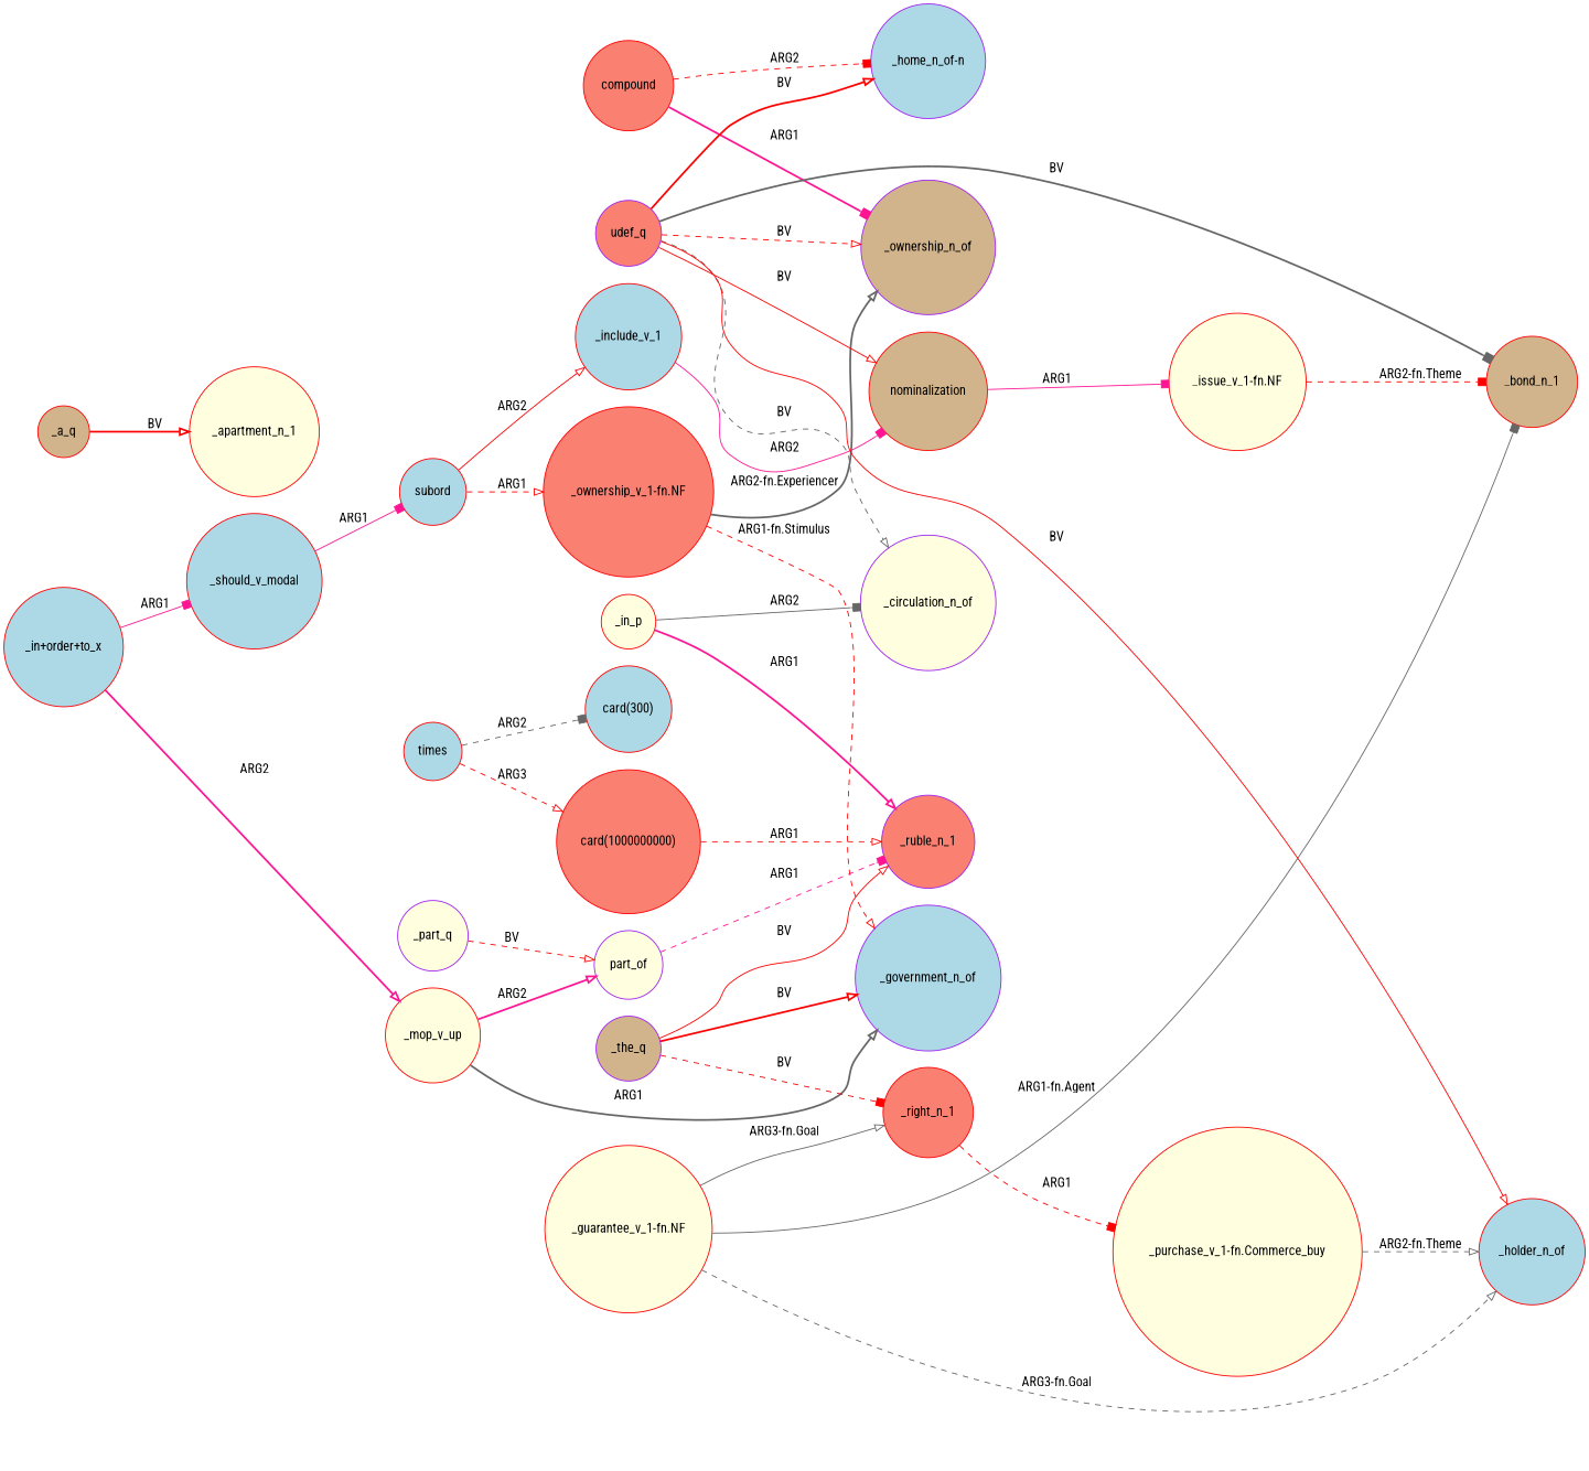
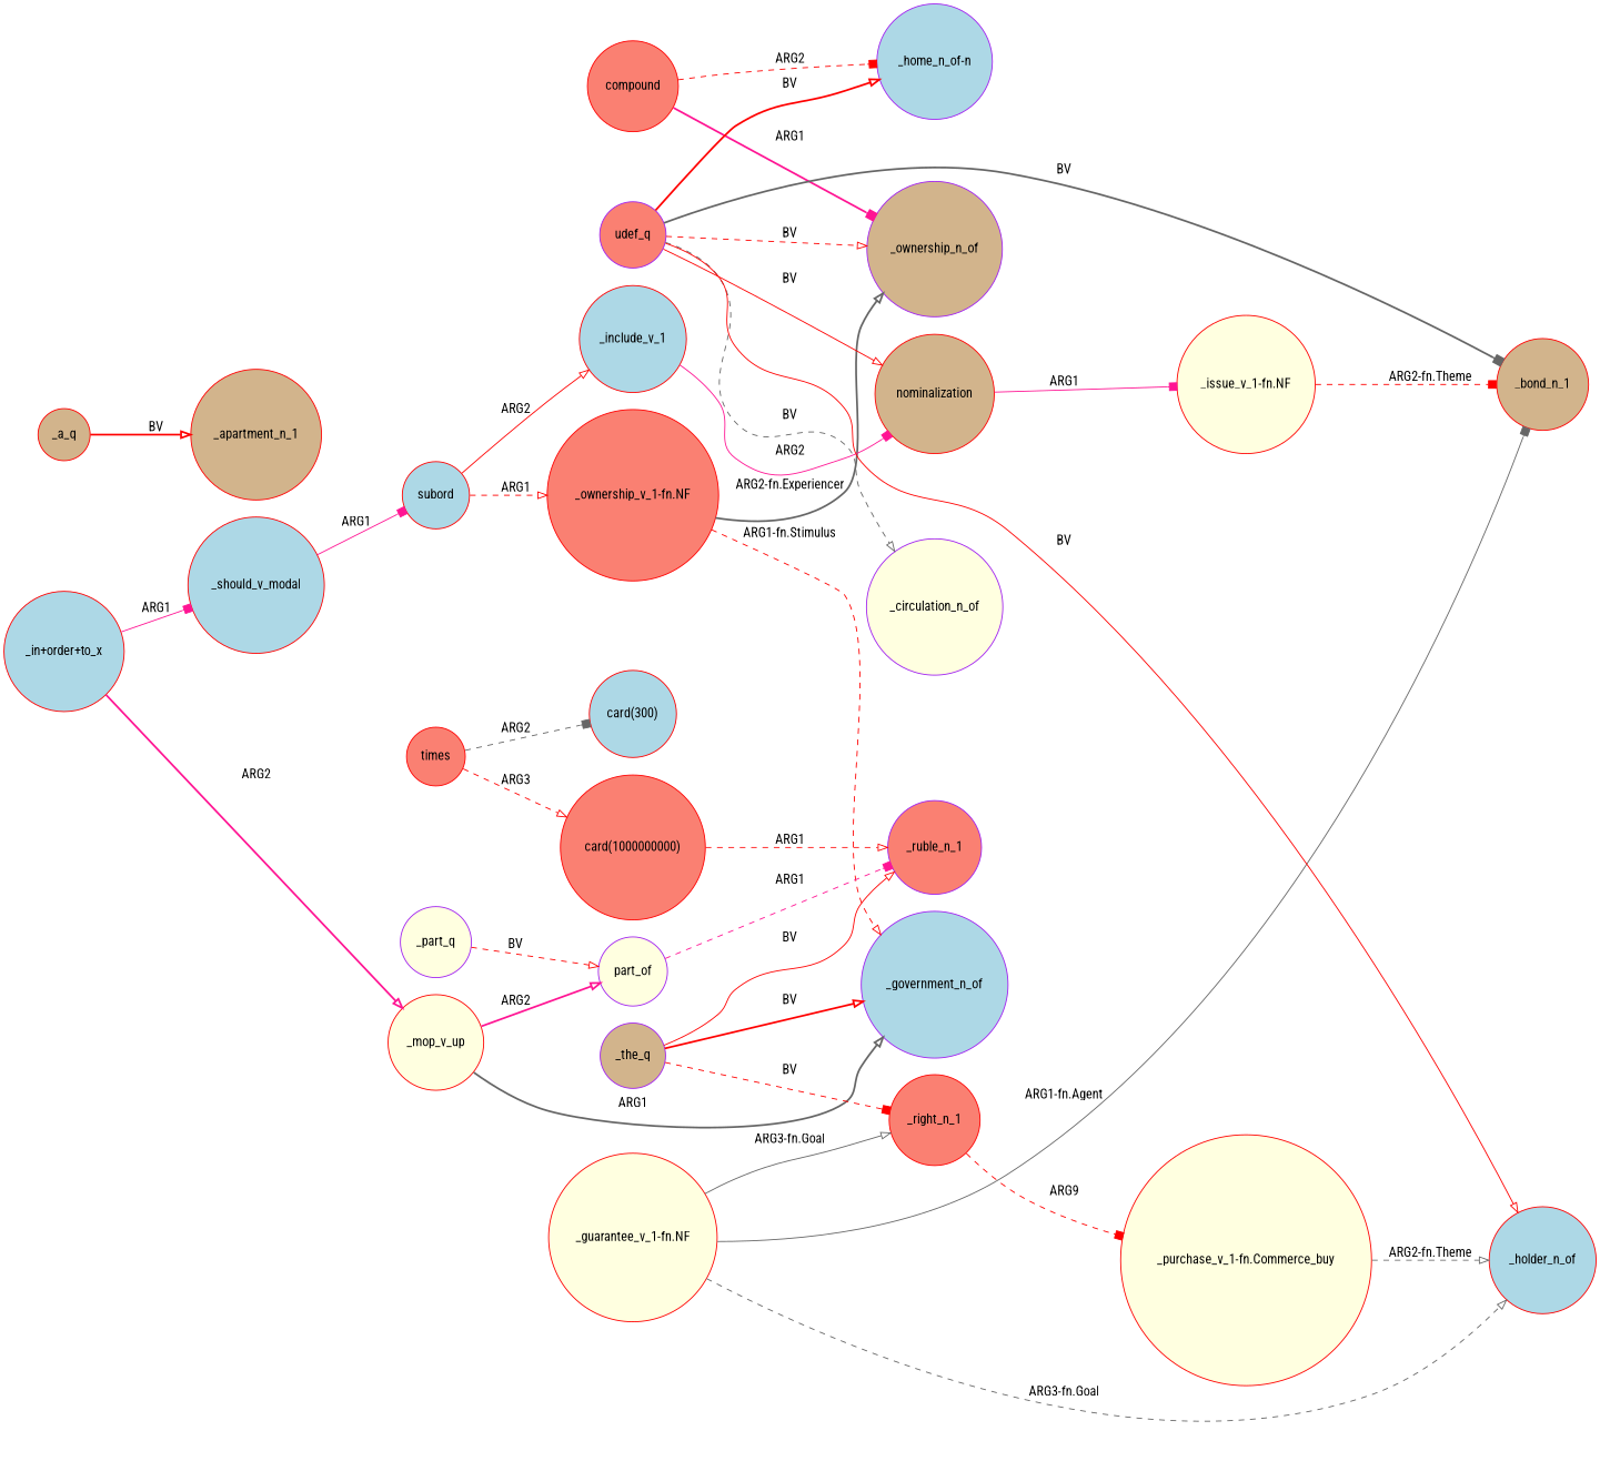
  digraph {
    fontname="Roboto Condensed"
    rankdir=LR
    node [color=red fillcolor=lightblue fontname="Roboto Condensed" shape=circle style=filled]
    edge [arrowhead=onormal color=red fontname="Roboto Condensed" style=dashed]
    compound [fillcolor=salmon]
    _ownership_n_of [color=purple fillcolor=tan]
    "_home_n_of-n" [color=purple]
    "card(1000000000)" [fillcolor=salmon]
    _ruble_n_1 [color=purple fillcolor=salmon]
    n6 [fillcolor=salmon label="_ownership_v_1-fn.NF"]
    _government_n_of [color=purple]
-   _in_p [fillcolor=lightyellow]
    _circulation_n_of [color=purple fillcolor=lightyellow]
    "_in+order+to_x"
    _should_v_modal
    _mop_v_up [fillcolor=lightyellow]
    subord
    part_of [color=purple fillcolor=lightyellow]
    _include_v_1
    nominalization [fillcolor=tan]
    "_issue_v_1-fn.NF" [fillcolor=lightyellow]
    _bond_n_1 [fillcolor=tan]
    "_guarantee_v_1-fn.NF" [fillcolor=lightyellow]
    _right_n_1 [fillcolor=salmon]
    _holder_n_of
    "_purchase_v_1-fn.Commerce_buy" [fillcolor=lightyellow]
    udef_q [color=purple fillcolor=salmon]
-   times
+   times [fillcolor=salmon]
    "card(300)"
    n26 [color=purple fillcolor=lightyellow label=_part_q]
-   _apartment_n_1 [fillcolor=lightyellow]
+   _apartment_n_1 [fillcolor=tan]
    _the_q [color=purple fillcolor=tan]
    _a_q [fillcolor=tan]
    compound -> _ownership_n_of [arrowhead=box color=deeppink label=ARG1 style=bold]
    compound -> "_home_n_of-n" [arrowhead=box label=ARG2]
    "card(1000000000)" -> _ruble_n_1 [label=ARG1]
    n6 -> _ownership_n_of [color=gray40 label="ARG2-fn.Experiencer" style=bold]
    n6 -> _government_n_of [label="ARG1-fn.Stimulus"]
-   _in_p -> _ruble_n_1 [color=deeppink label=ARG1 style=bold]
-   _in_p -> _circulation_n_of [arrowhead=box color=gray40 label=ARG2 style=solid]
    "_in+order+to_x" -> _should_v_modal [arrowhead=box color=deeppink label=ARG1 style=solid]
    "_in+order+to_x" -> _mop_v_up [color=deeppink label=ARG2 style=bold]
    _should_v_modal -> subord [arrowhead=box color=deeppink label=ARG1 style=solid]
    _mop_v_up -> _government_n_of [color=gray40 label=ARG1 style=bold]
    _mop_v_up -> part_of [color=deeppink label=ARG2 style=bold]
    subord -> n6 [label=ARG1]
    subord -> _include_v_1 [label=ARG2 style=solid]
    part_of -> _ruble_n_1 [arrowhead=box color=deeppink label=ARG1]
    _include_v_1 -> nominalization [arrowhead=box color=deeppink label=ARG2 style=solid]
    nominalization -> "_issue_v_1-fn.NF" [arrowhead=box color=deeppink label=ARG1 style=solid]
    "_issue_v_1-fn.NF" -> _bond_n_1 [arrowhead=box label="ARG2-fn.Theme"]
    "_guarantee_v_1-fn.NF" -> _bond_n_1 [arrowhead=box color=gray40 label="ARG1-fn.Agent" style=solid]
    "_guarantee_v_1-fn.NF" -> _right_n_1 [color=gray40 label="ARG3-fn.Goal" style=solid]
    "_guarantee_v_1-fn.NF" -> _holder_n_of [color=gray40 label="ARG3-fn.Goal"]
-   _right_n_1 -> "_purchase_v_1-fn.Commerce_buy" [arrowhead=box label=ARG1]
+   _right_n_1 -> "_purchase_v_1-fn.Commerce_buy" [arrowhead=box label=ARG9]
    "_purchase_v_1-fn.Commerce_buy" -> _holder_n_of [color=gray40 label="ARG2-fn.Theme"]
    udef_q -> _ownership_n_of [label=BV]
    udef_q -> "_home_n_of-n" [label=BV style=bold]
    udef_q -> _circulation_n_of [color=gray40 label=BV]
    udef_q -> nominalization [label=BV style=solid]
    udef_q -> _bond_n_1 [arrowhead=box color=gray40 label=BV style=bold]
    udef_q -> _holder_n_of [label=BV style=solid]
    times -> "card(1000000000)" [label=ARG3]
    times -> "card(300)" [arrowhead=box color=gray40 label=ARG2]
    n26 -> part_of [label=BV]
    _the_q -> _ruble_n_1 [label=BV style=solid]
    _the_q -> _government_n_of [label=BV style=bold]
    _the_q -> _right_n_1 [arrowhead=box label=BV]
    _a_q -> _apartment_n_1 [label=BV style=bold]
  }
